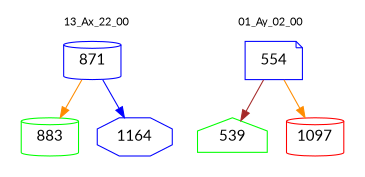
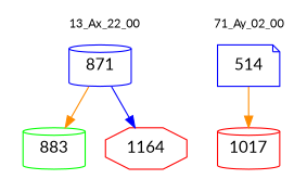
  digraph {
    fontname=Lato
    node [color=blue fontname=Lato shape=cylinder]
    edge [color=darkorange fontname=Lato]
    n1 [label=871]
    n2 [color=green label=883]
-   n3 [label=1164 shape=octagon]
-   n4 [label=554 shape=note]
-   n5 [color=green label=539 shape=house]
-   n6 [color=red label=1097]
+   n3 [color=red label=1164 shape=octagon]
+   n4 [label=514 shape=note]
+   n6 [color=red label=1017]
    subgraph cluster_1 {
      color=white
      fontsize=10
      label="13_Ax_22_00"
      n1
      n2
      n3
    }
    subgraph cluster_2 {
      color=white
      fontsize=10
-     label="01_Ay_02_00"
+     label="71_Ay_02_00"
      n4
-     n5
      n6
    }
    n1 -> n2
    n1 -> n3 [color=blue]
-   n4 -> n5 [color=brown]
    n4 -> n6
  }
